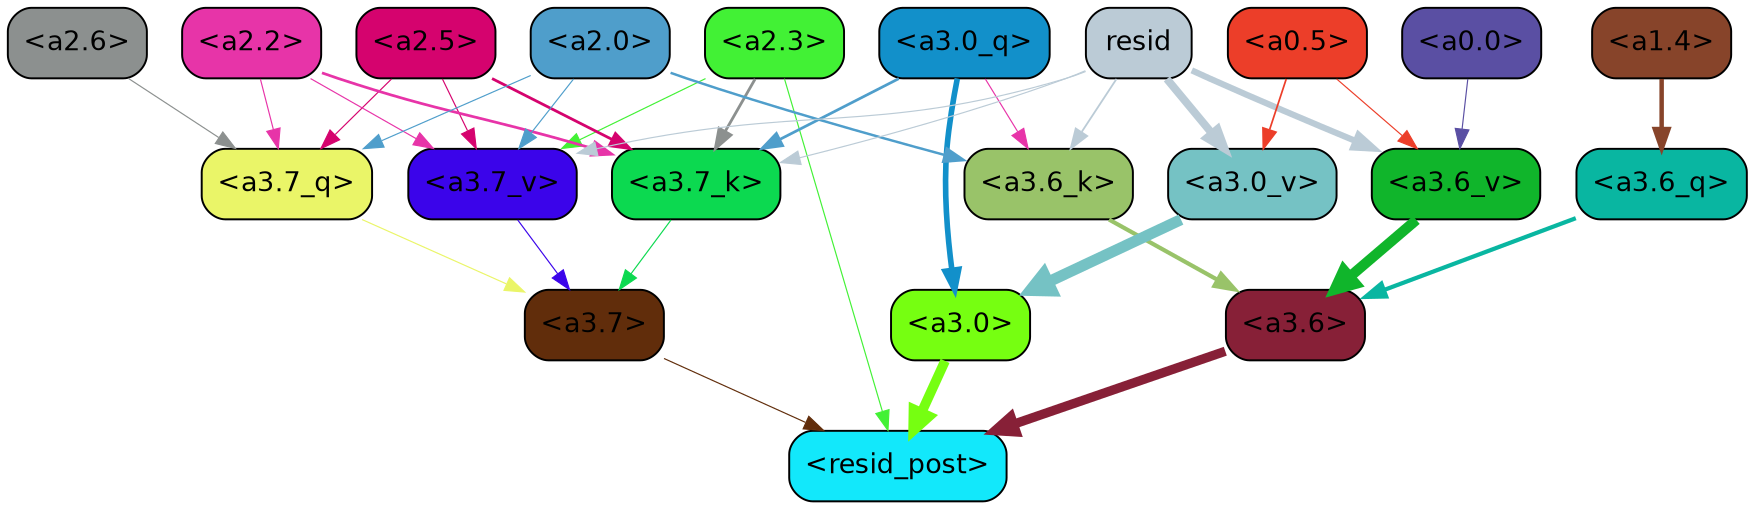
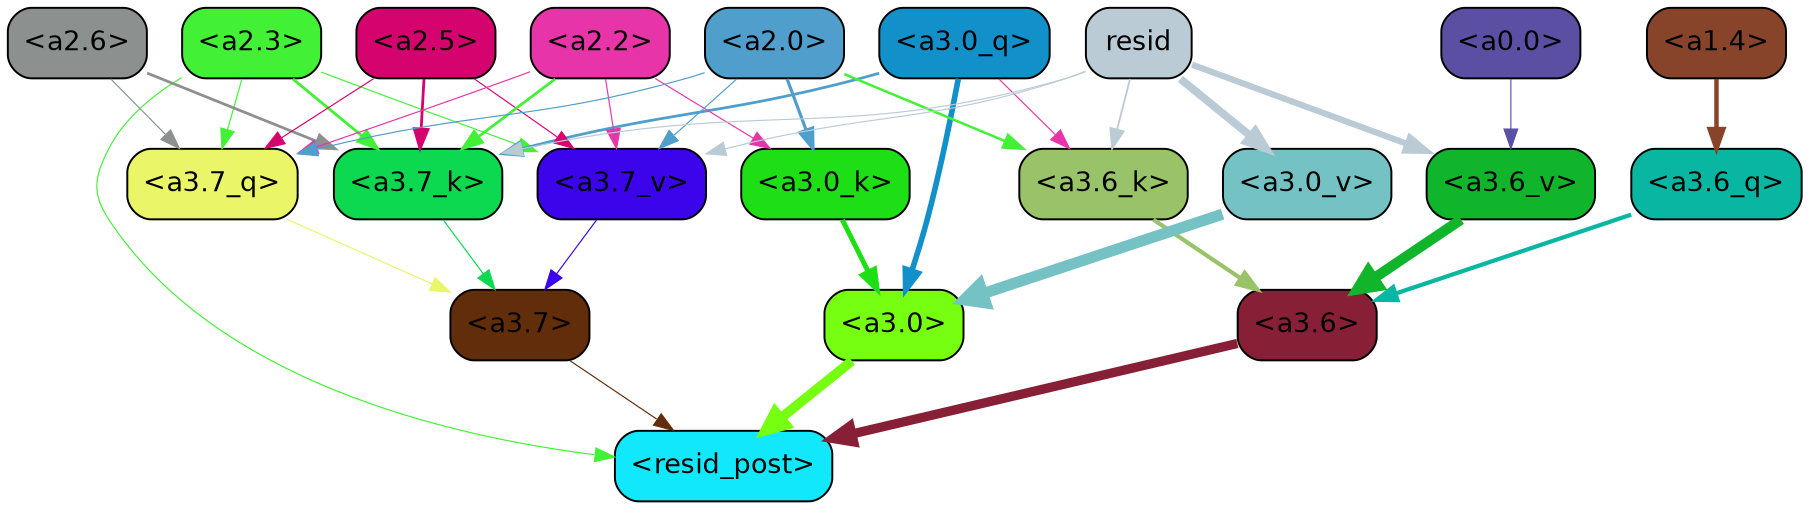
  strict digraph {
    fontname="DejaVu Sans"
    splines=true
    node [color=black fontname="DejaVu Sans" shape=box style="filled, rounded"]
    edge [color="#4f9ecb" fontname="DejaVu Sans" penwidth=0.6]
    "<a3.7>" [fillcolor="#612d0b"]
    "<resid_post>" [fillcolor="#12e8fb"]
    "<a3.6>" [fillcolor="#872037"]
    "<a3.0>" [fillcolor="#76ff11"]
    "<a2.3>" [fillcolor="#42f135"]
    "<a3.7_q>" [fillcolor="#eaf568"]
    "<a3.7_k>" [fillcolor="#0cd950"]
    "<a3.7_v>" [fillcolor="#3b04ea"]
    "<a3.6_q>" [fillcolor="#09b6a1"]
    "<a3.0_q>" [fillcolor="#1290ca"]
    "<a3.6_k>" [fillcolor="#99c369"]
+   "<a3.0_k>" [fillcolor="#1edf15"]
    "<a3.6_v>" [fillcolor="#10b52b"]
    "<a3.0_v>" [fillcolor="#75c2c4"]
    "<a2.6>" [fillcolor="#8c908f"]
    "<a2.5>" [fillcolor="#d5036e"]
    "<a2.2>" [fillcolor="#e734a8"]
    "<a2.0>" [fillcolor="#4f9ecb"]
    "<a1.4>" [fillcolor="#87442a"]
    n20 [fillcolor="#bbcbd6" label=resid]
-   "<a0.5>" [fillcolor="#ec3e29"]
    "<a0.0>" [fillcolor="#5a4fa3"]
    "<a3.7>" -> "<resid_post>" [color="#612d0b"]
    "<a3.6>" -> "<resid_post>" [color="#872037" penwidth=4.749041676521301]
    "<a3.0>" -> "<resid_post>" [color="#76ff11" penwidth=5.004215121269226]
    "<a2.3>" -> "<resid_post>" [color="#42f135"]
-   "<a2.3>" -> "<a3.7_k>" [color="#8c908f" penwidth=1.4391854107379913]
+   "<a2.3>" -> "<a3.7_q>" [color="#42f135"]
+   "<a2.3>" -> "<a3.7_k>" [color="#42f135" penwidth=1.4391854107379913]
    "<a2.3>" -> "<a3.7_v>" [color="#42f135"]
    "<a3.7_q>" -> "<a3.7>" [color="#eaf568"]
    "<a3.7_k>" -> "<a3.7>" [color="#0cd950"]
    "<a3.7_v>" -> "<a3.7>" [color="#3b04ea"]
    "<a3.6_q>" -> "<a3.6>" [color="#09b6a1" penwidth=2.160832464694977]
    "<a3.0_q>" -> "<a3.0>" [color="#1290ca" penwidth=2.870753765106201]
    "<a3.0_q>" -> "<a3.7_k>" [penwidth=1.404832512140274]
    "<a3.0_q>" -> "<a3.6_k>" [color="#e734a8"]
    "<a3.6_k>" -> "<a3.6>" [color="#99c369" penwidth=2.13908451795578]
+   "<a3.0_k>" -> "<a3.0>" [color="#1edf15" penwidth=2.520303964614868]
    "<a3.6_v>" -> "<a3.6>" [color="#10b52b" penwidth=5.297133803367615]
    "<a3.0_v>" -> "<a3.0>" [color="#75c2c4" penwidth=5.680712580680847]
    "<a2.6>" -> "<a3.7_q>" [color="#8c908f"]
+   "<a2.6>" -> "<a3.7_k>" [color="#8c908f" penwidth=1.4180794060230255]
    "<a2.5>" -> "<a3.7_q>" [color="#d5036e"]
    "<a2.5>" -> "<a3.7_k>" [color="#d5036e" penwidth=1.4281435310840607]
    "<a2.5>" -> "<a3.7_v>" [color="#d5036e"]
    "<a2.2>" -> "<a3.7_q>" [color="#e734a8"]
-   "<a2.2>" -> "<a3.7_k>" [color="#e734a8" penwidth=1.3982512056827545]
+   "<a2.2>" -> "<a3.7_k>" [color="#42f135" penwidth=1.3982512056827545]
    "<a2.2>" -> "<a3.7_v>" [color="#e734a8"]
+   "<a2.2>" -> "<a3.0_k>" [color="#e734a8"]
    "<a2.0>" -> "<a3.7_q>"
    "<a2.0>" -> "<a3.7_v>"
-   "<a2.0>" -> "<a3.6_k>" [penwidth=1.2708758115768433]
+   "<a2.0>" -> "<a3.6_k>" [color="#42f135" penwidth=1.2708758115768433]
+   "<a2.0>" -> "<a3.0_k>" [penwidth=1.6207245588302612]
    "<a1.4>" -> "<a3.6_q>" [color="#87442a" penwidth=2.289449453353882]
    n20 -> "<a3.7_k>" [color="#bbcbd6"]
    n20 -> "<a3.7_v>" [color="#bbcbd6"]
    n20 -> "<a3.6_k>" [color="#bbcbd6" penwidth=0.9291638135910034]
    n20 -> "<a3.6_v>" [color="#bbcbd6" penwidth=3.1808209121227264]
    n20 -> "<a3.0_v>" [color="#bbcbd6" penwidth=4.036660343408585]
-   "<a0.5>" -> "<a3.6_v>" [color="#ec3e29"]
-   "<a0.5>" -> "<a3.0_v>" [color="#ec3e29" penwidth=0.8798569142818451]
    "<a0.0>" -> "<a3.6_v>" [color="#5a4fa3"]
  }
